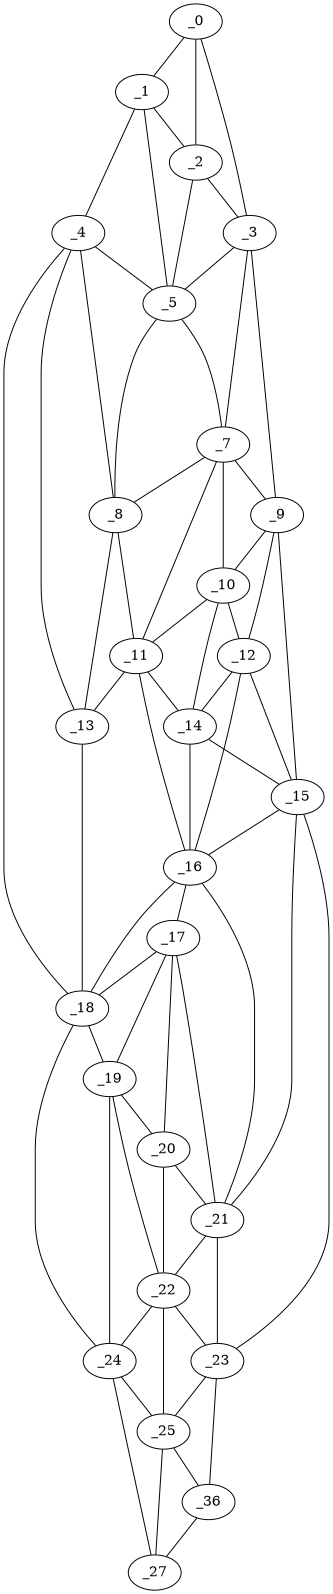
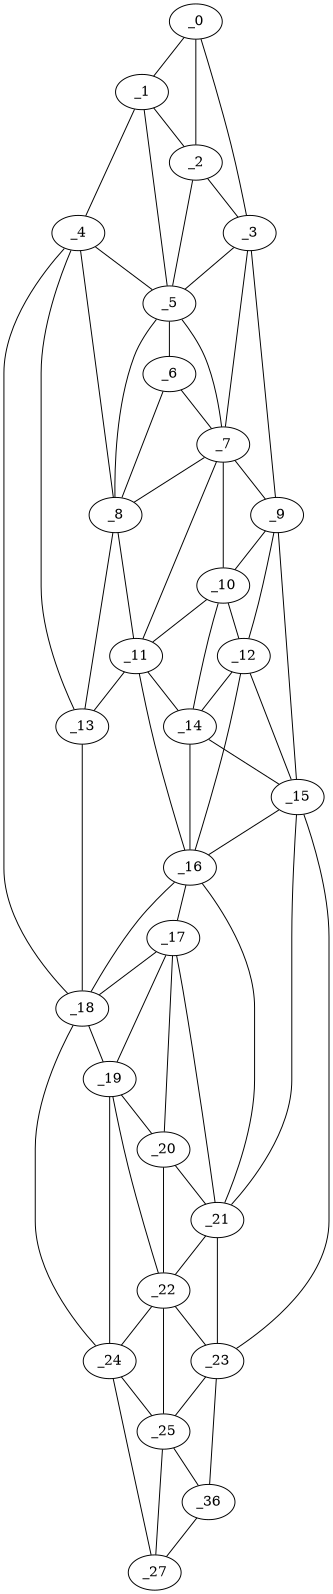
  graph {
    node [x=17 y=64]
    edge [valence=2]
    _0 [x=6 y=59]
    _1 [x=8 y=71]
    _2 [x=10]
    _3 [y=47]
    _4 [y=78]
    _5 [x=21 y=65]
    _7 [x=30 y=56]
    _9 [x=35 y=44]
    _8 [x=32 y=75]
    _13 [x=49 y=78]
    _18 [x=74 y=80]
+   _6 [x=25]
    _10 [x=43 y=51]
    _11 [x=47]
    _12 [x=48 y=48]
    _15 [x=61 y=46]
    _19 [x=79 y=72]
    _24 [x=100 y=80]
    _14 [x=51 y=57]
    _16 [x=67 y=58]
    _21 [x=85 y=50]
    _23 [x=97 y=49]
    _17 [x=73 y=61]
    _22 [x=91 y=56]
    _20 [x=82 y=58]
    _25 [x=111 y=59]
    _27 [x=125 y=65]
    n28 [label=_36 x=123 y=56]
    _0 -- _1 [valence=1]
    _0 -- _2 [valence=1]
    _0 -- _3 [valence=1]
    _1 -- _2
    _1 -- _4 [valence=1]
    _1 -- _5 [valence=1]
    _2 -- _3
    _2 -- _5 [valence=1]
    _3 -- _5
    _3 -- _7 [valence=1]
    _3 -- _9 [valence=1]
    _4 -- _5
    _4 -- _8 [valence=1]
    _4 -- _13
    _4 -- _18 [valence=1]
    _5 -- _7
    _5 -- _8
+   _5 -- _6 [valence=1]
    _7 -- _9 [valence=1]
    _7 -- _8
    _7 -- _10
    _7 -- _11 [valence=1]
    _9 -- _10
    _9 -- _12 [valence=1]
    _9 -- _15 [valence=1]
    _8 -- _13 [valence=1]
    _8 -- _11
    _13 -- _18 [valence=1]
    _18 -- _19 [valence=1]
    _18 -- _24 [valence=1]
+   _6 -- _7
+   _6 -- _8
    _10 -- _11
    _10 -- _12
    _10 -- _14 [valence=1]
    _11 -- _13 [valence=1]
    _11 -- _14
    _11 -- _16
    _12 -- _15 [valence=1]
    _12 -- _14
    _12 -- _16
    _15 -- _16
    _15 -- _21
    _15 -- _23 [valence=1]
    _19 -- _24
    _19 -- _22
    _19 -- _20 [valence=1]
    _24 -- _25
    _24 -- _27 [valence=1]
    _14 -- _15
    _14 -- _16
    _16 -- _18 [valence=1]
    _16 -- _21
    _16 -- _17
    _21 -- _23
    _21 -- _22 [valence=1]
    _23 -- _25
    _23 -- n28 [valence=1]
    _17 -- _18
    _17 -- _19 [valence=1]
    _17 -- _21
    _17 -- _20
    _22 -- _24
    _22 -- _23 [valence=1]
    _22 -- _25
    _20 -- _21 [valence=1]
    _20 -- _22
    _25 -- _27
    _25 -- n28 [valence=1]
    n28 -- _27 [valence=1]
  }
